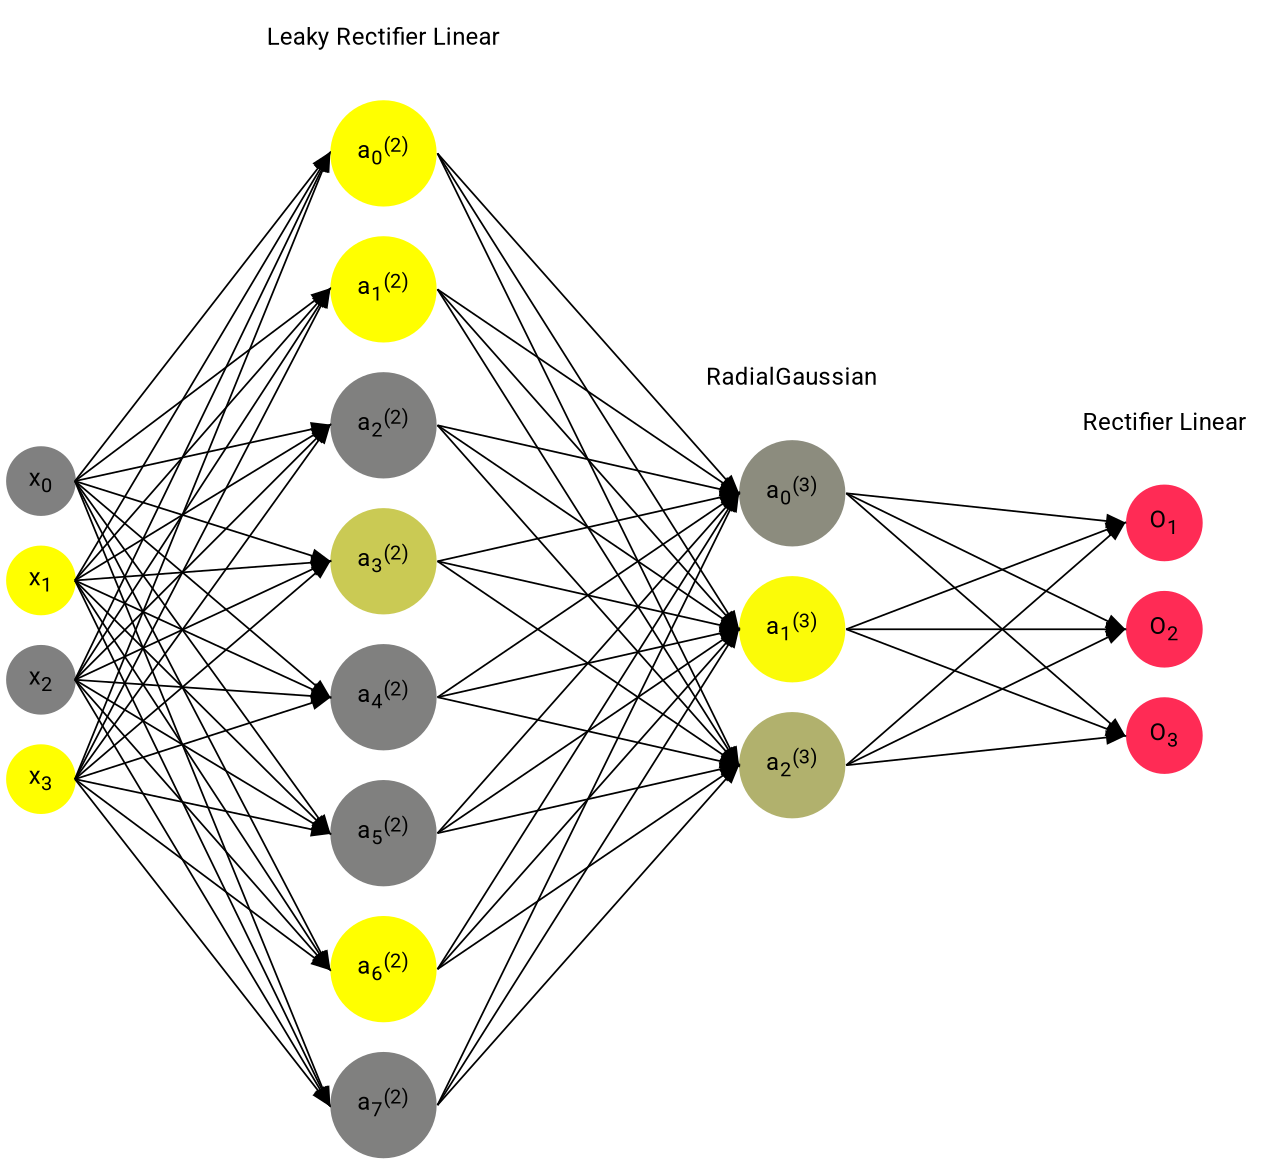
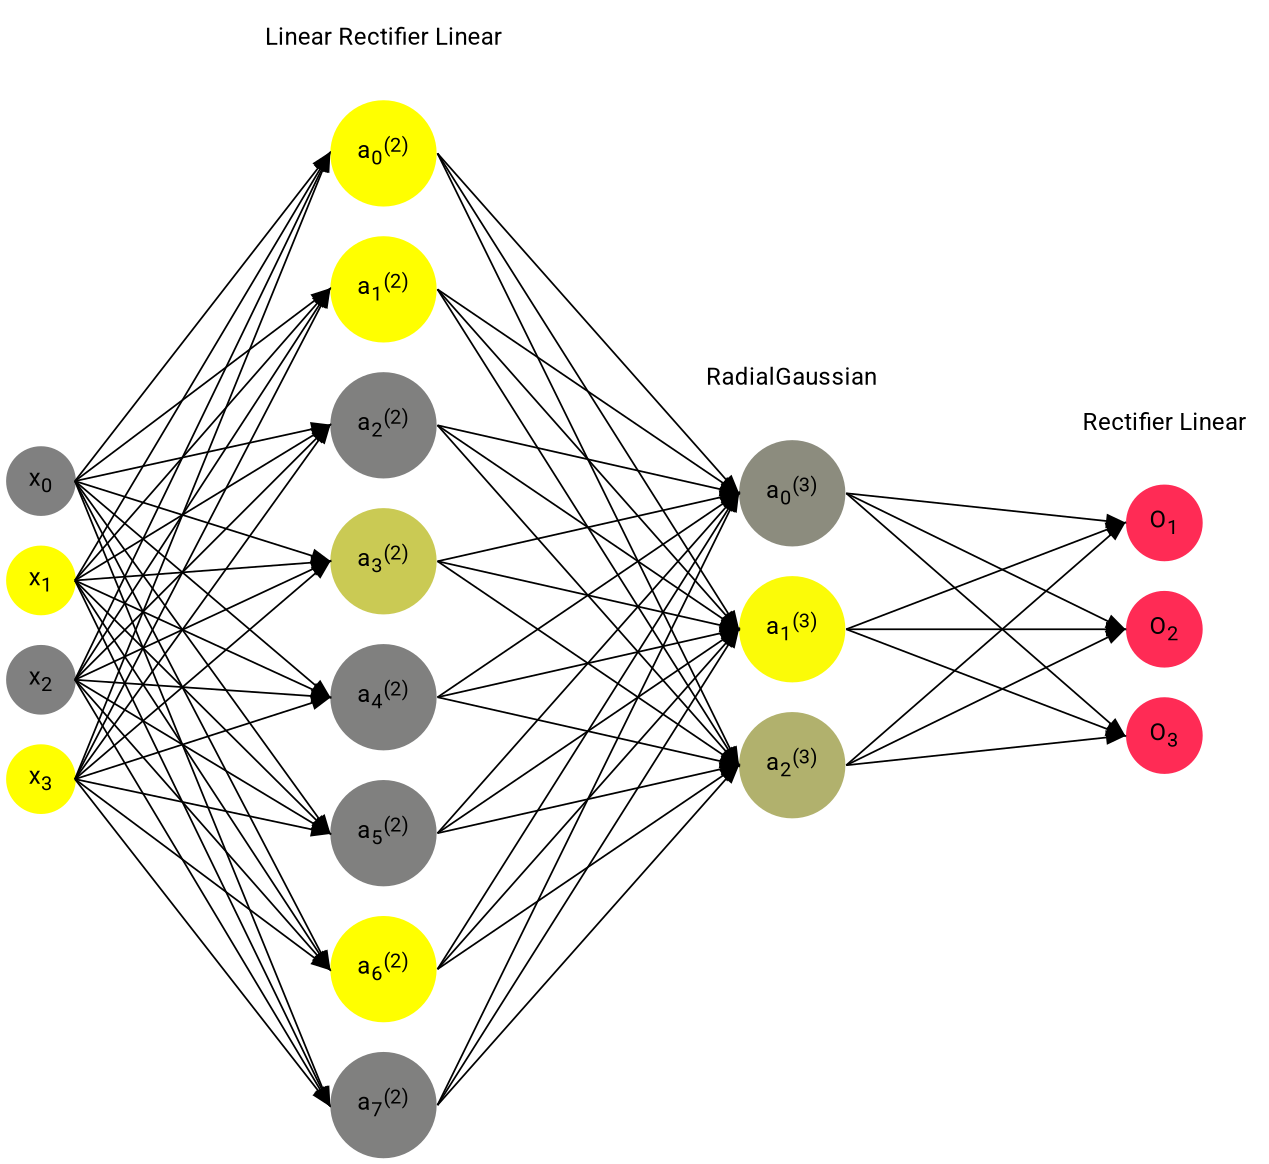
  digraph {
    rankdir=LR
    ranksep=1.4
    splines=false
    fontname=Roboto
    node [shape=circle style=filled fontname=Roboto]
    edge [headport=w style=solid tailport=e fontname=Roboto]
    n1 [color="0.1667, 0.0, 0.5" fillcolor="0.1667, 0.0, 0.5" label=<x<sub>0</sub>>]
    n2 [color="0.1667, 1.0, 1.0" fillcolor="0.1667, 1.0, 1.0" label=<x<sub>1</sub>>]
    n3 [color="0.1667, 0.0, 0.5" fillcolor="0.1667, 0.0, 0.5" label=<x<sub>2</sub>>]
    n4 [color="0.1667, 1.0, 1.0" fillcolor="0.1667, 1.0, 1.0" label=<x<sub>3</sub>>]
    n5 [color="0.1667, 1.036529, 1.018265" fillcolor="0.1667, 1.036529, 1.018265" label=<a<sub>0</sub><sup>(2)</sup>>]
    n6 [color="0.1667, 2.300056, 1.650028" fillcolor="0.1667, 2.300056, 1.650028" label=<a<sub>1</sub><sup>(2)</sup>>]
    n7 [color="0.1667, 0.000618, 0.500309" fillcolor="0.1667, 0.000618, 0.500309" label=<a<sub>2</sub><sup>(2)</sup>>]
    n8 [color="0.1667, 0.582933, 0.791466" fillcolor="0.1667, 0.582933, 0.791466" label=<a<sub>3</sub><sup>(2)</sup>>]
    n9 [color="0.1667, 0.001474, 0.500737" fillcolor="0.1667, 0.001474, 0.500737" label=<a<sub>4</sub><sup>(2)</sup>>]
    n10 [color="0.1667, 0.001256, 0.500628" fillcolor="0.1667, 0.001256, 0.500628" label=<a<sub>5</sub><sup>(2)</sup>>]
    n11 [color="0.1667, 1.490127, 1.245063" fillcolor="0.1667, 1.490127, 1.245063" label=<a<sub>6</sub><sup>(2)</sup>>]
    n12 [color="0.1667, 0.000648, 0.500324" fillcolor="0.1667, 0.000648, 0.500324" label=<a<sub>7</sub><sup>(2)</sup>>]
    n13 [color="0.1667, 0.100968, 0.550484" fillcolor="0.1667, 0.100968, 0.550484" label=<a<sub>0</sub><sup>(3)</sup>>]
    n14 [color="0.1667, 0.967574, 0.983787" fillcolor="0.1667, 0.967574, 0.983787" label=<a<sub>1</sub><sup>(3)</sup>>]
    n15 [color="0.1667, 0.384819, 0.692410" fillcolor="0.1667, 0.384819, 0.692410" label=<a<sub>2</sub><sup>(3)</sup>>]
    n16 [color="0.9667, 0.83, 1.0" fillcolor="0.9667, 0.83, 1.0" label=<O<sub>1</sub>>]
    n17 [color="0.9667, 0.83, 1.0" fillcolor="0.9667, 0.83, 1.0" label=<O<sub>2</sub>>]
    n18 [color="0.9667, 0.83, 1.0" fillcolor="0.9667, 0.83, 1.0" label=<O<sub>3</sub>>]
-   n19 [label="Leaky Rectifier Linear" shape=plaintext style=""]
+   n19 [label="Linear Rectifier Linear" shape=plaintext style=""]
    n20 [label=RadialGaussian shape=plaintext style=""]
    n21 [label="Rectifier Linear" shape=plaintext style=""]
    subgraph sub_1 {
      n1
    }
    subgraph sub_2 {
      n2
    }
    subgraph sub_3 {
      n3
    }
    subgraph sub_4 {
      n4
    }
    subgraph sub_5 {
      n5
    }
    subgraph sub_6 {
      n6
    }
    subgraph sub_7 {
      n7
    }
    subgraph sub_8 {
      n8
    }
    subgraph sub_9 {
      n9
    }
    subgraph sub_10 {
      n10
    }
    subgraph sub_11 {
      n11
    }
    subgraph sub_12 {
      n12
    }
    subgraph sub_13 {
      n13
    }
    subgraph sub_14 {
      n14
    }
    subgraph sub_15 {
      n15
    }
    subgraph sub_16 {
      n16
    }
    subgraph sub_17 {
      n17
    }
    subgraph sub_18 {
      n18
    }
    subgraph sub_19 {
      rank=same
      n1
      n2
      n3
      n4
    }
    subgraph sub_20 {
      rank=same
      n5
      n6
      n7
      n8
      n9
      n10
      n11
      n12
    }
    subgraph sub_21 {
      rank=same
      n13
      n14
      n15
    }
    subgraph sub_22 {
      rank=same
      n16
      n17
      n18
    }
    subgraph sub_23 {
      rank=same
      n5
      n19
    }
    subgraph sub_24 {
      rank=same
      n13
      n20
    }
    subgraph sub_25 {
      rank=same
      n16
      n21
    }
    n1 -> n2 [style=invis]
    n1 -> n5
    n1 -> n6
    n1 -> n7
    n1 -> n8
    n1 -> n9
    n1 -> n10
    n1 -> n11
    n1 -> n12
    n2 -> n3 [style=invis]
    n2 -> n5
    n2 -> n6
    n2 -> n7
    n2 -> n8
    n2 -> n9
    n2 -> n10
    n2 -> n11
    n2 -> n12
    n3 -> n4 [style=invis]
    n3 -> n5
    n3 -> n6
    n3 -> n7
    n3 -> n8
    n3 -> n9
    n3 -> n10
    n3 -> n11
    n3 -> n12
    n4 -> n5
    n4 -> n6
    n4 -> n7
    n4 -> n8
    n4 -> n9
    n4 -> n10
    n4 -> n11
    n4 -> n12
    n5 -> n6 [style=invis]
    n5 -> n13
    n5 -> n14
    n5 -> n15
    n6 -> n7 [style=invis]
    n6 -> n13
    n6 -> n14
    n6 -> n15
    n7 -> n8 [style=invis]
    n7 -> n13
    n7 -> n14
    n7 -> n15
    n8 -> n9 [style=invis]
    n8 -> n13
    n8 -> n14
    n8 -> n15
    n9 -> n10 [style=invis]
    n9 -> n13
    n9 -> n14
    n9 -> n15
    n10 -> n11 [style=invis]
    n10 -> n13
    n10 -> n14
    n10 -> n15
    n11 -> n12 [style=invis]
    n11 -> n13
    n11 -> n14
    n11 -> n15
    n12 -> n13
    n12 -> n14
    n12 -> n15
    n13 -> n14 [style=invis]
    n13 -> n16
    n13 -> n17
    n13 -> n18
    n14 -> n15 [style=invis]
    n14 -> n16
    n14 -> n17
    n14 -> n18
    n15 -> n16
    n15 -> n17
    n15 -> n18
    n16 -> n17 [style=invis]
    n17 -> n18 [style=invis]
    n19 -> n5 [style=invis]
    n20 -> n13 [style=invis]
    n21 -> n16 [style=invis]
  }
